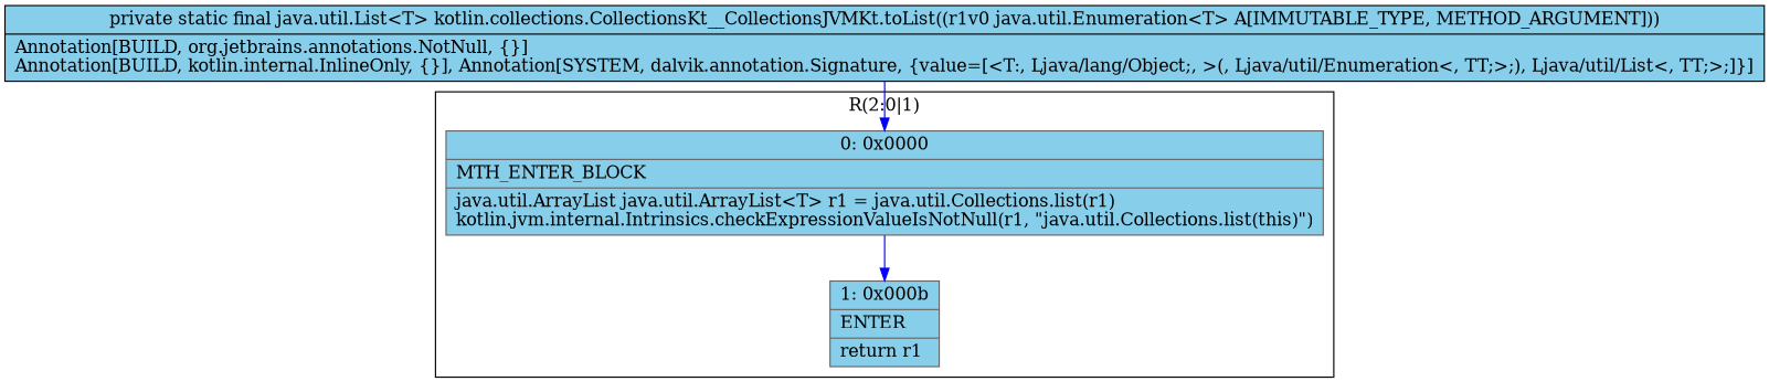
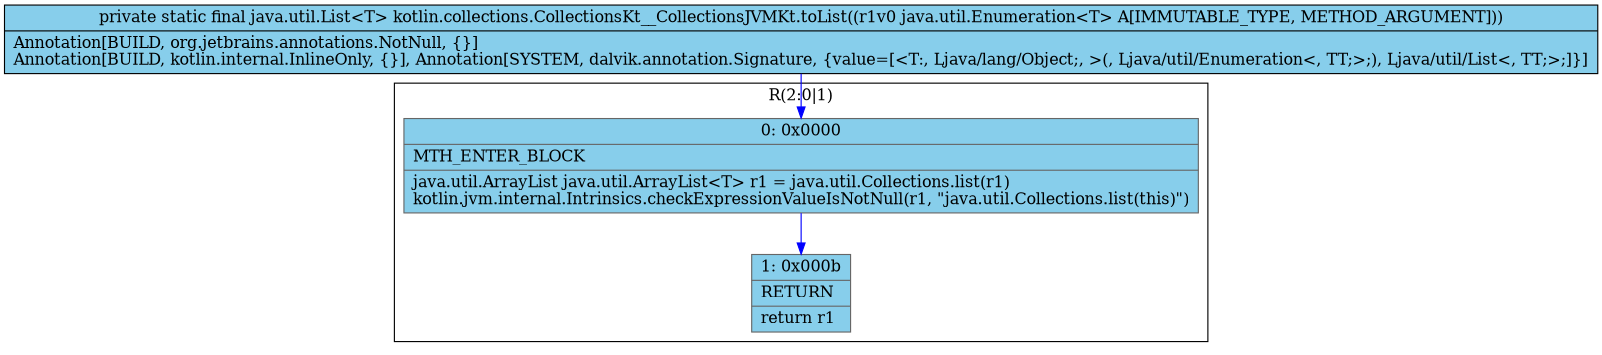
  digraph {
    node [color=gray40 shape=record style=filled fillcolor=skyblue]
    edge [color=blue]
    n1 [label="{0\:\ 0x0000|MTH_ENTER_BLOCK\l|java.util.ArrayList java.util.ArrayList\<T\> r1 = java.util.Collections.list(r1)\lkotlin.jvm.internal.Intrinsics.checkExpressionValueIsNotNull(r1, \"java.util.Collections.list(this)\")\l}"]
-   n2 [label="{1\:\ 0x000b|ENTER\l|return r1\l}"]
+   n2 [label="{1\:\ 0x000b|RETURN\l|return r1\l}"]
    n3 [label="{private static final java.util.List\<T\> kotlin.collections.CollectionsKt__CollectionsJVMKt.toList((r1v0 java.util.Enumeration\<T\> A[IMMUTABLE_TYPE, METHOD_ARGUMENT]))  | Annotation[BUILD, org.jetbrains.annotations.NotNull, \{\}]\lAnnotation[BUILD, kotlin.internal.InlineOnly, \{\}], Annotation[SYSTEM, dalvik.annotation.Signature, \{value=[\<T:, Ljava\/lang\/Object;, \>(, Ljava\/util\/Enumeration\<, TT;\>;), Ljava\/util\/List\<, TT;\>;]\}]\l}" color=black]
    subgraph cluster_1 {
      label="R(2:0|1)"
      n1
      n2
    }
    n1 -> n2
    n3 -> n1
  }
